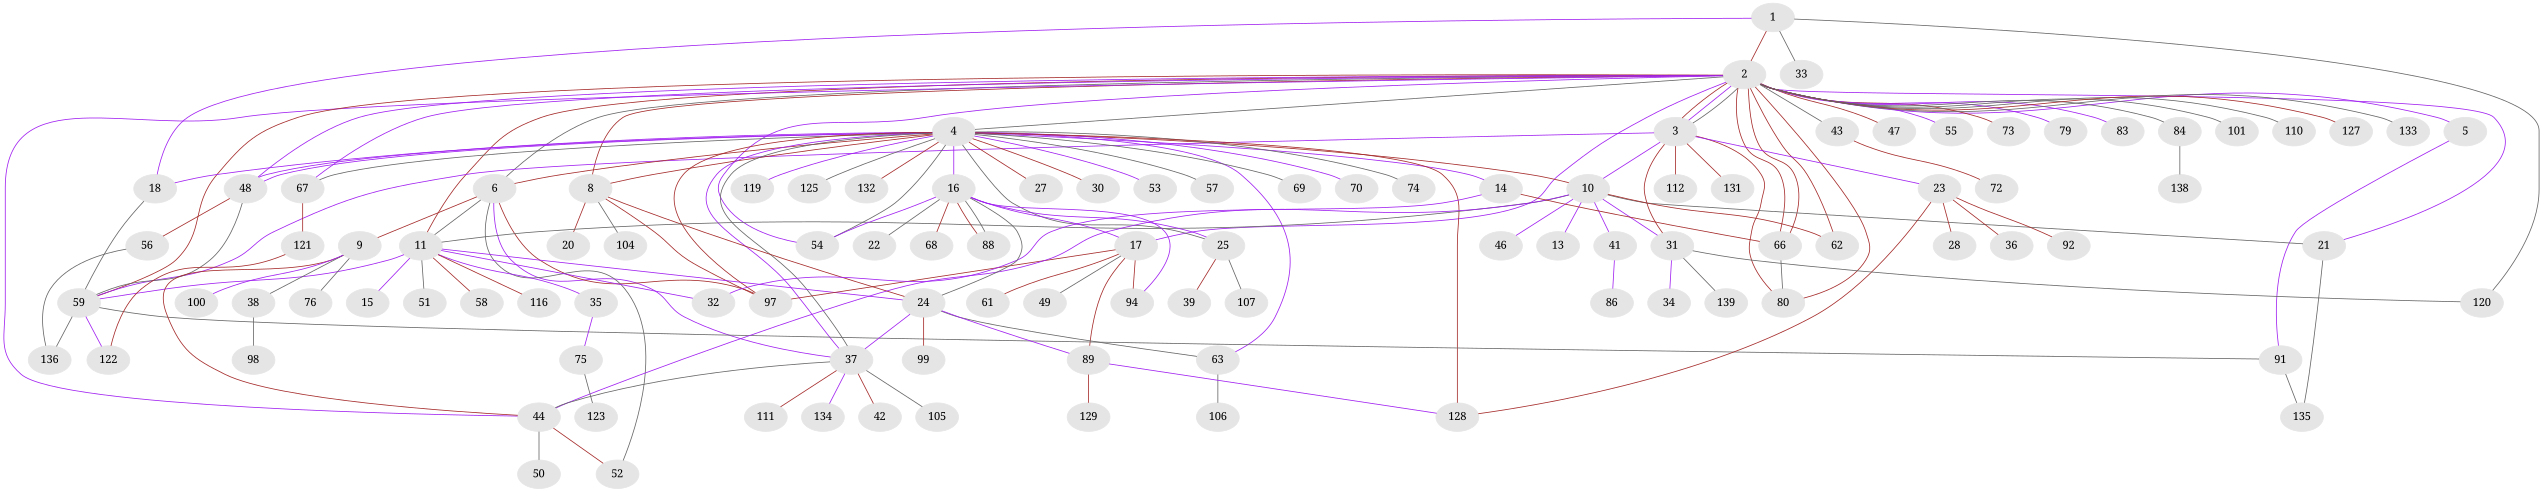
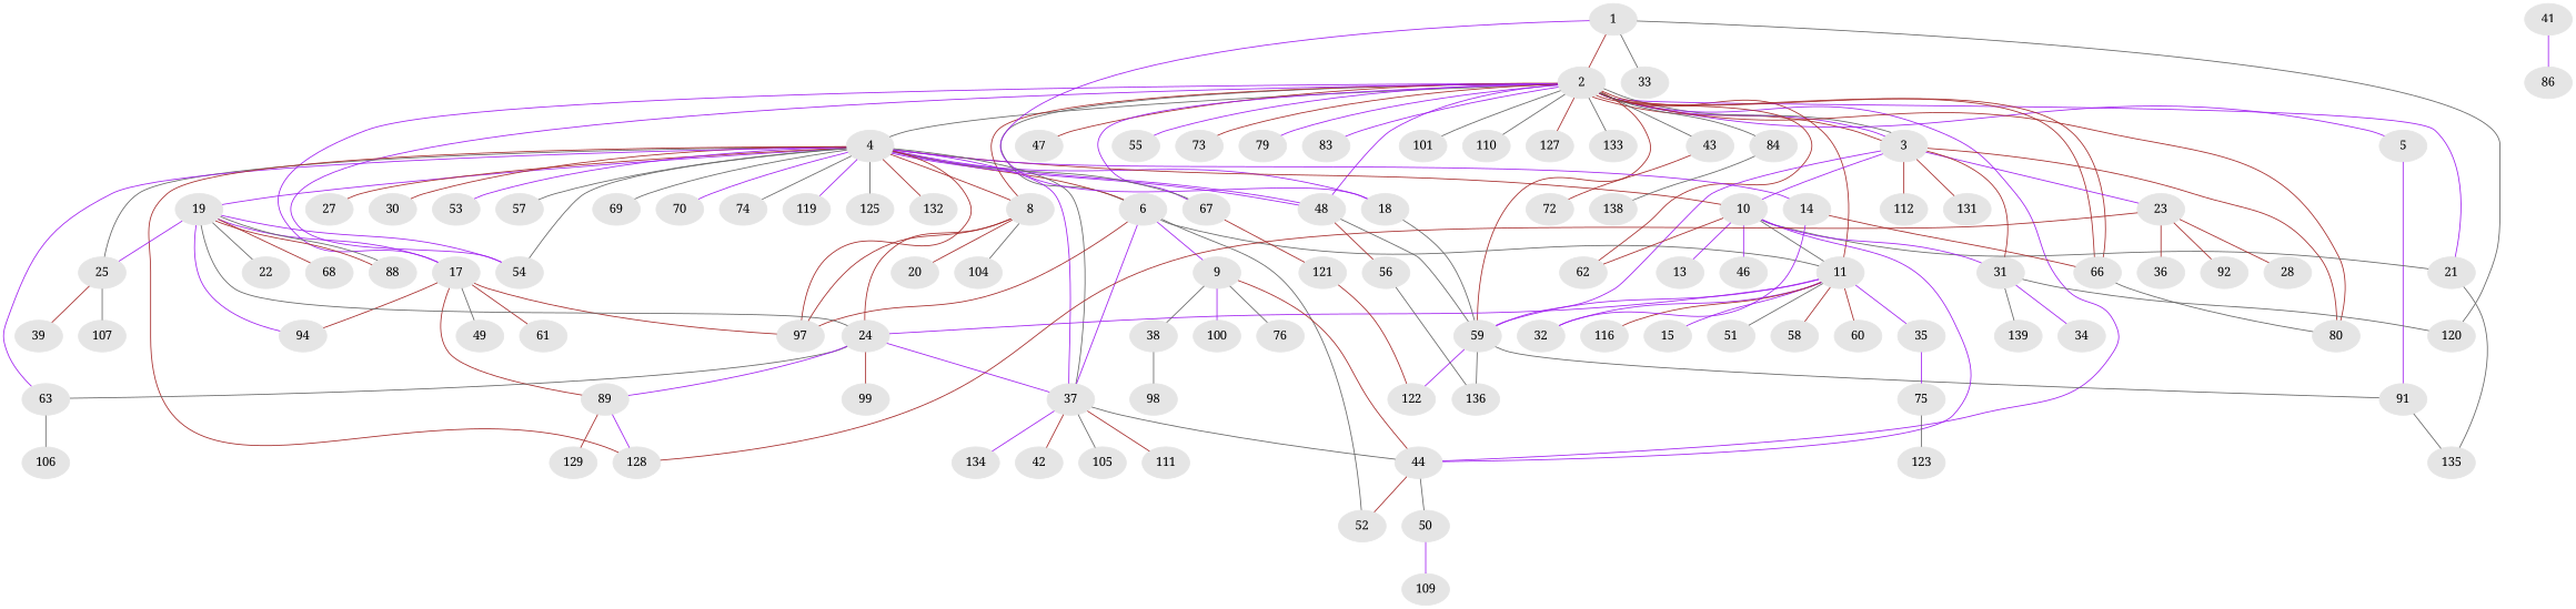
  graph {
    fontname="Noto Serif"
    node [color=gray90 fontname="Noto Serif" style=filled]
    edge [color=brown fontname="Noto Serif"]
    2 [super="+64"]
    3 [super="+7"]
    4 [super="+12"]
    5 [super="+29"]
    6 [super="+45"]
    8
    11 [super="+115"]
    17 [super="+137"]
    21
    43
    44 [super="+65"]
    47
    48
    54
    55
    59 [super="+114"]
    62 [super="+118"]
    66 [super="+71"]
    67 [super="+113"]
    73
    79
    80 [super="+87"]
    83
    84
    101
    110
    127
    133
    1
    18 [super="+126"]
    33
    120
    10 [super="+19"]
    23 [super="+26"]
    31 [super="+103"]
    112
    131
    14
-   16 [super="+81"]
+   16 [super="+81" label=19]
    25 [super="+40"]
    27
    30
    37 [super="+90"]
    53
    57
    63 [super="+82"]
    69
    70
    74
    97 [super="+124"]
    119
    125
    128
    132
    91 [super="+93"]
    9
    52 [super="+108"]
    20
    24 [super="+85"]
    104
    15
    32
    35
    51
    58
+   60
    116
    94
    49
    61
    89 [super="+117"]
    135
    72
    50
    56 [super="+130"]
    136
    122
    121
    138
    13
    41 [super="+77"]
    46
    28
    36
    92
    34 [super="+96"]
    139
    22
    68
    88
    39
    107
    42
    105
    111
    134
    106
    38 [super="+95"]
    76
    100
    99
    98
    86
    75 [super="+78"]
    129
    123
+   109
    2 -- 3
    2 -- 3 [color=purple]
    2 -- 3 [color=gray40]
    2 -- 4 [color=gray40]
    2 -- 5 [color=purple]
    2 -- 6 [color=gray40]
    2 -- 8
    2 -- 11
    2 -- 17 [color=purple]
    2 -- 21 [color=purple]
    2 -- 43 [color=gray40]
    2 -- 44 [color=purple]
    2 -- 47
    2 -- 48 [color=purple]
    2 -- 54 [color=purple]
    2 -- 55 [color=purple]
    2 -- 59
    2 -- 62
    2 -- 66
    2 -- 66
    2 -- 67 [color=purple]
    2 -- 73
    2 -- 79 [color=purple]
    2 -- 80
    2 -- 83 [color=purple]
    2 -- 84 [color=gray40]
    2 -- 101 [color=gray40]
    2 -- 110 [color=gray40]
    2 -- 127
    2 -- 133 [color=gray40]
    3 -- 59 [color=purple]
    3 -- 80
    3 -- 10 [color=purple]
    3 -- 23 [color=purple]
    3 -- 31
    3 -- 112
    3 -- 131
    4 -- 6
    4 -- 8
    4 -- 48 [color=purple]
    4 -- 48 [color=purple]
    4 -- 54 [color=gray40]
    4 -- 67 [color=gray40]
    4 -- 18 [color=purple]
    4 -- 10
    4 -- 14 [color=purple]
    4 -- 16 [color=purple]
    4 -- 25 [color=gray40]
    4 -- 27
    4 -- 30
    4 -- 37 [color=purple]
    4 -- 37 [color=gray40]
    4 -- 53 [color=purple]
    4 -- 57 [color=gray40]
    4 -- 63 [color=purple]
    4 -- 69 [color=gray40]
    4 -- 70 [color=purple]
    4 -- 74 [color=gray40]
    4 -- 97
    4 -- 119 [color=purple]
    4 -- 125 [color=gray40]
    4 -- 128
    4 -- 132
    5 -- 91 [color=purple]
    6 -- 11 [color=gray40]
    6 -- 37 [color=purple]
    6 -- 97
-   6 -- 9
+   6 -- 9 [color=purple]
    6 -- 52 [color=gray40]
    8 -- 97
    8 -- 20
    8 -- 24
    8 -- 104 [color=gray40]
    11 -- 59 [color=purple]
    11 -- 24 [color=purple]
    11 -- 15 [color=purple]
    11 -- 32 [color=purple]
    11 -- 35 [color=purple]
    11 -- 51 [color=gray40]
    11 -- 58
+   11 -- 60
    11 -- 116
    17 -- 97
    17 -- 94
    17 -- 49 [color=gray40]
    17 -- 61
    17 -- 89
    21 -- 135 [color=gray40]
    43 -- 72
    44 -- 52
    44 -- 50 [color=gray40]
    48 -- 59 [color=gray40]
    48 -- 56
    59 -- 91 [color=gray40]
    59 -- 136 [color=gray40]
    59 -- 122 [color=purple]
    66 -- 80 [color=gray40]
    67 -- 121
    84 -- 138 [color=gray40]
    1 -- 2
    1 -- 18 [color=purple]
    1 -- 33 [color=gray40]
    1 -- 120 [color=gray40]
    18 -- 59 [color=gray40]
    10 -- 11 [color=gray40]
    10 -- 21 [color=gray40]
    10 -- 44 [color=purple]
    10 -- 62
    10 -- 31 [color=purple]
    10 -- 13 [color=purple]
-   10 -- 41 [color=purple]
    10 -- 46 [color=purple]
    23 -- 128
    23 -- 28
    23 -- 36
    23 -- 92
    31 -- 120 [color=gray40]
    31 -- 34 [color=purple]
    31 -- 139 [color=gray40]
    14 -- 66
    14 -- 32 [color=purple]
    16 -- 17 [color=purple]
    16 -- 54 [color=purple]
    16 -- 25 [color=purple]
    16 -- 24 [color=gray40]
    16 -- 94 [color=purple]
    16 -- 22 [color=gray40]
    16 -- 68
    16 -- 88
    16 -- 88 [color=gray40]
    25 -- 39
    25 -- 107 [color=gray40]
    37 -- 44 [color=gray40]
    37 -- 42
    37 -- 105 [color=gray40]
    37 -- 111
    37 -- 134 [color=purple]
    63 -- 106 [color=gray40]
    91 -- 135 [color=gray40]
    9 -- 44
    9 -- 38 [color=gray40]
    9 -- 76 [color=gray40]
    9 -- 100 [color=purple]
    24 -- 37 [color=purple]
    24 -- 63 [color=gray40]
    24 -- 89 [color=purple]
    24 -- 99
    35 -- 75 [color=purple]
    89 -- 128 [color=purple]
    89 -- 129
+   50 -- 109 [color=purple]
    56 -- 136 [color=gray40]
    121 -- 122
    41 -- 86 [color=purple]
    38 -- 98 [color=gray40]
    75 -- 123 [color=gray40]
  }
